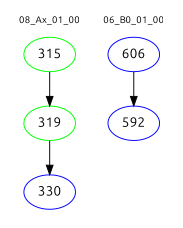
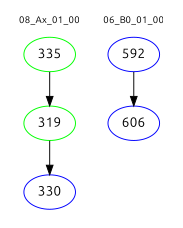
  digraph {
    fontname=Ubuntu
    node [color=blue fontname=Ubuntu]
    edge [color=black fontname=Ubuntu]
-   n1 [color=green label=315]
+   n1 [color=green label=335]
    n2 [color=green label=319]
    n3 [label=330]
    n4 [label=592]
    n5 [label=606]
    subgraph cluster_1 {
      color=white
      fontsize=10
      label="08_Ax_01_00"
      n1
      n2
      n3
    }
    subgraph cluster_2 {
      color=white
      fontsize=10
      label="06_B0_01_00"
      n4
      n5
    }
    n1 -> n2
    n2 -> n3
-   n5 -> n4
+   n4 -> n5
  }
